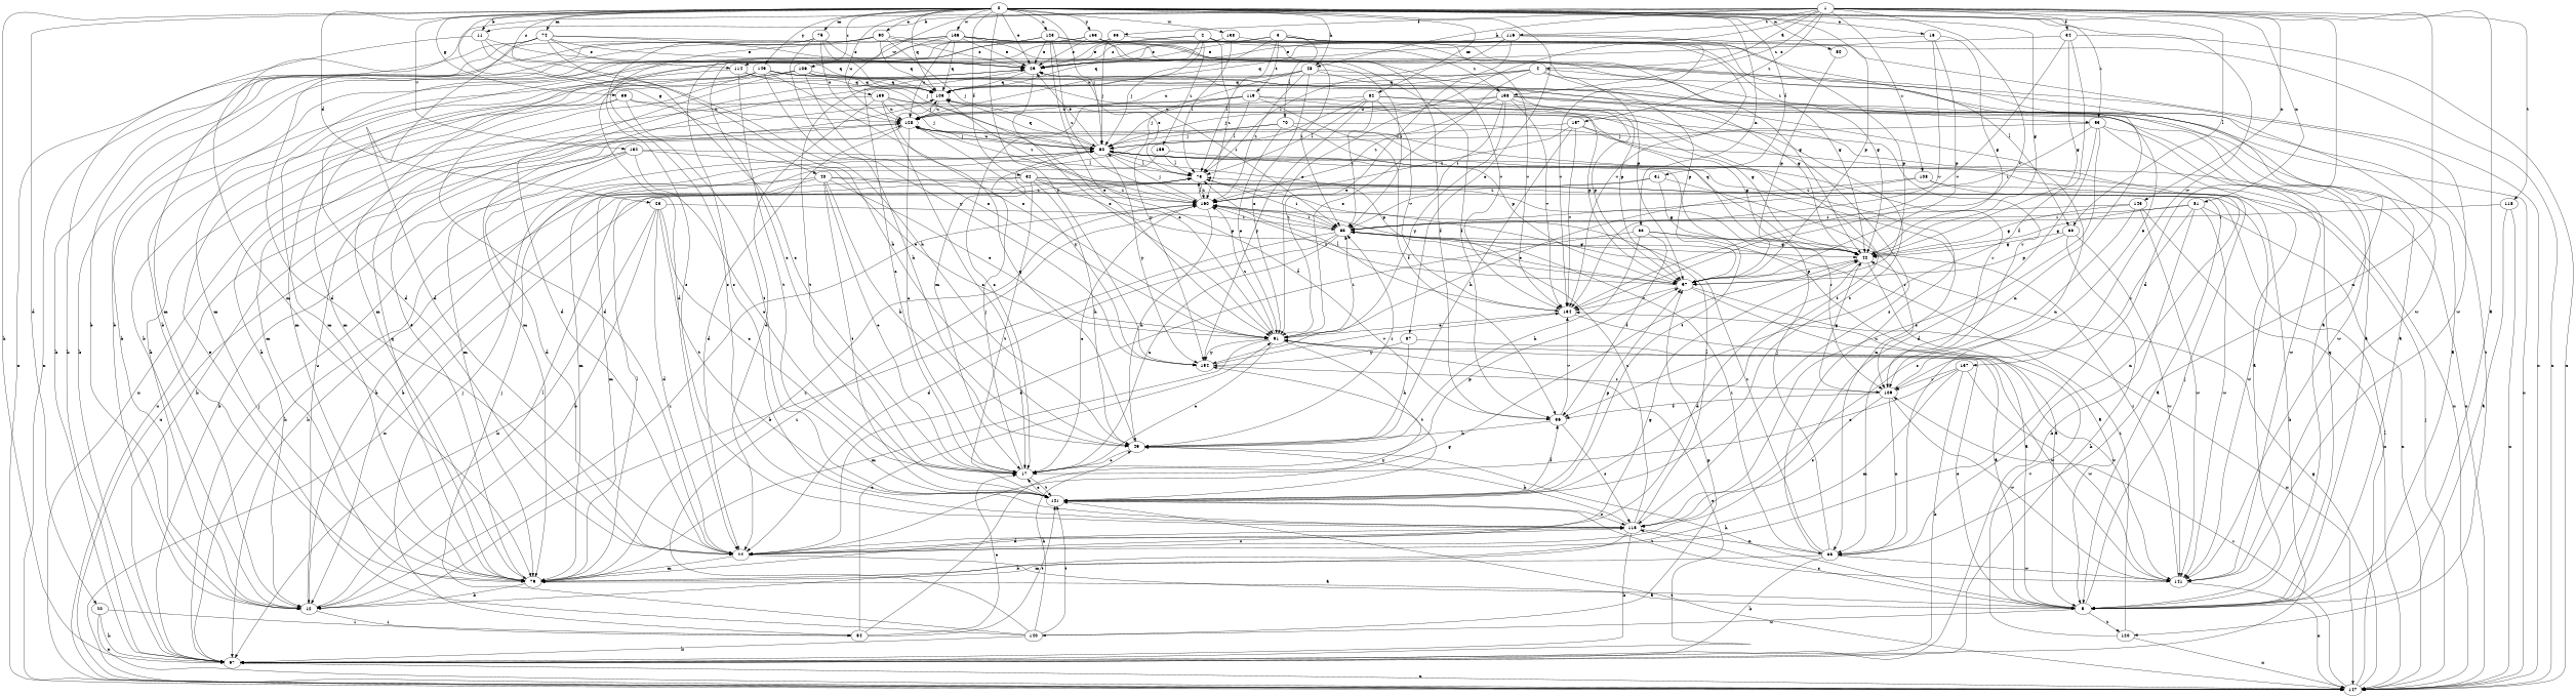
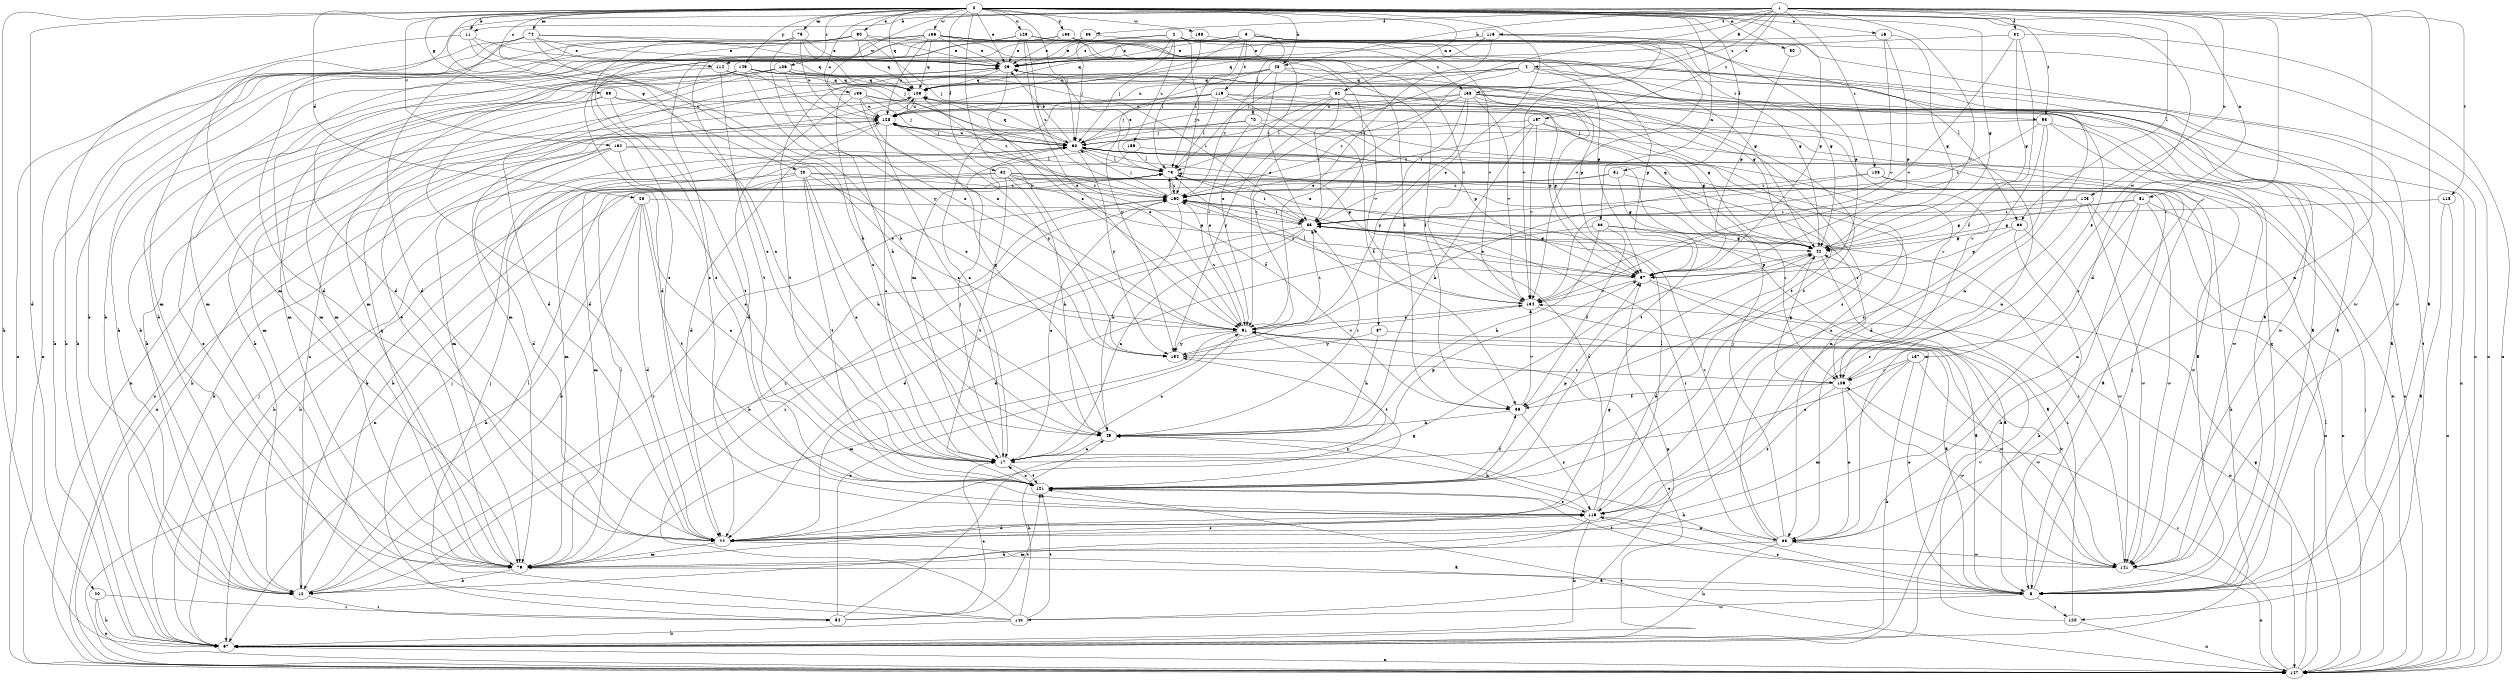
  strict digraph {
    0
    11
    16
    20
    23
    29
    31
    32
    39
    40
    42
    48
    53
    60
    67
    74
    75
    80
    81
    82
    83
    87
    90
    97
    103
    106
    114
    123
    128
    132
    136
    137
    138
    149
    153
    154
    49
    17
    134
    147
    54
    24
    12
    121
    55
    91
    160
    109
    79
    141
    5
    115
    85
    73
    36
    1
    4
    34
    35
    68
    108
    116
    118
    139
    143
    157
    158
    120
    140
    2
    159
    3
    70
    119
    0 -> 11 [label=b]
    0 -> 16 [label=c]
    0 -> 20 [label=d]
    0 -> 23 [label=d]
    0 -> 29 [label=e]
    0 -> 31 [label=f]
    0 -> 32 [label=f]
    0 -> 39 [label=g]
    0 -> 40 [label=g]
    0 -> 42 [label=g]
    0 -> 48 [label=h]
    0 -> 53 [label=i]
    0 -> 60 [label=j]
    0 -> 67 [label=k]
    0 -> 74 [label=m]
    0 -> 75 [label=m]
    0 -> 80 [label=n]
    0 -> 81 [label=n]
    0 -> 82 [label=n]
    0 -> 83 [label=n]
    0 -> 87 [label=o]
    0 -> 90 [label=o]
    0 -> 97 [label=p]
    0 -> 103 [label=q]
    0 -> 106 [label=r]
    0 -> 114 [label=s]
    0 -> 123 [label=u]
    0 -> 128 [label=u]
    0 -> 132 [label=v]
    0 -> 136 [label=w]
    0 -> 137 [label=w]
    0 -> 138 [label=w]
    0 -> 149 [label=y]
    0 -> 153 [label=y]
    0 -> 154 [label=y]
    11 -> 29 [label=e]
    11 -> 67 [label=k]
    11 -> 49 [label=h]
    11 -> 17 [label=c]
    16 -> 29 [label=e]
    16 -> 42 [label=g]
    16 -> 97 [label=p]
    16 -> 134 [label=v]
    20 -> 67 [label=k]
    20 -> 147 [label=x]
    20 -> 54 [label=i]
    23 -> 67 [label=k]
    23 -> 17 [label=c]
    23 -> 24 [label=d]
    23 -> 12 [label=b]
    23 -> 121 [label=t]
    23 -> 55 [label=i]
    29 -> 103 [label=q]
    29 -> 121 [label=t]
    29 -> 91 [label=o]
    31 -> 42 [label=g]
    31 -> 147 [label=x]
    31 -> 160 [label=z]
    31 -> 109 [label=r]
    32 -> 67 [label=k]
    32 -> 97 [label=p]
    32 -> 49 [label=h]
    32 -> 121 [label=t]
    32 -> 160 [label=z]
    32 -> 109 [label=r]
    32 -> 79 [label=m]
    32 -> 141 [label=w]
    39 -> 128 [label=u]
    39 -> 12 [label=b]
    39 -> 121 [label=t]
    39 -> 79 [label=m]
    39 -> 141 [label=w]
    40 -> 67 [label=k]
    40 -> 49 [label=h]
    40 -> 17 [label=c]
    40 -> 12 [label=b]
    40 -> 121 [label=t]
    40 -> 91 [label=o]
    40 -> 160 [label=z]
    40 -> 5 [label=a]
    42 -> 97 [label=p]
    42 -> 103 [label=q]
    42 -> 24 [label=d]
    42 -> 5 [label=a]
    48 -> 42 [label=g]
    48 -> 97 [label=p]
    48 -> 103 [label=q]
    48 -> 154 [label=y]
    48 -> 17 [label=c]
    48 -> 91 [label=o]
    48 -> 160 [label=z]
    53 -> 60 [label=j]
    53 -> 24 [label=d]
    53 -> 55 [label=i]
    53 -> 141 [label=w]
    53 -> 5 [label=a]
    53 -> 115 [label=s]
    60 -> 29 [label=e]
    60 -> 97 [label=p]
    60 -> 103 [label=q]
    60 -> 128 [label=u]
    60 -> 154 [label=y]
    60 -> 85 [label=n]
    60 -> 73 [label=l]
    67 -> 60 [label=j]
    67 -> 147 [label=x]
    67 -> 91 [label=o]
    74 -> 29 [label=e]
    74 -> 67 [label=k]
    74 -> 103 [label=q]
    74 -> 49 [label=h]
    74 -> 147 [label=x]
    74 -> 24 [label=d]
    74 -> 55 [label=i]
    74 -> 141 [label=w]
    75 -> 29 [label=e]
    75 -> 60 [label=j]
    75 -> 128 [label=u]
    75 -> 154 [label=y]
    75 -> 79 [label=m]
    75 -> 115 [label=s]
    80 -> 97 [label=p]
    81 -> 42 [label=g]
    81 -> 67 [label=k]
    81 -> 147 [label=x]
    81 -> 55 [label=i]
    81 -> 109 [label=r]
    81 -> 141 [label=w]
    82 -> 97 [label=p]
    82 -> 128 [label=u]
    82 -> 154 [label=y]
    82 -> 17 [label=m]
    82 -> 134 [label=v]
    82 -> 55 [label=i]
    82 -> 115 [label=s]
    82 -> 73 [label=l]
    83 -> 42 [label=g]
    83 -> 49 [label=h]
    83 -> 24 [label=d]
    83 -> 5 [label=a]
    83 -> 36 [label=f]
    87 -> 154 [label=y]
    87 -> 49 [label=h]
    87 -> 141 [label=w]
    90 -> 29 [label=e]
    90 -> 60 [label=j]
    90 -> 103 [label=q]
    90 -> 147 [label=x]
    90 -> 12 [label=b]
    90 -> 141 [label=w]
    90 -> 115 [label=s]
    97 -> 134 [label=v]
    97 -> 147 [label=x]
    97 -> 160 [label=z]
    97 -> 5 [label=a]
    103 -> 128 [label=u]
    103 -> 147 [label=x]
    103 -> 160 [label=z]
    106 -> 103 [label=q]
    106 -> 24 [label=d]
    106 -> 12 [label=b]
    106 -> 55 [label=i]
    106 -> 91 [label=o]
    106 -> 79 [label=m]
    106 -> 5 [label=a]
    114 -> 60 [label=j]
    114 -> 103 [label=q]
    114 -> 121 [label=t]
    114 -> 79 [label=m]
    123 -> 29 [label=e]
    123 -> 42 [label=g]
    123 -> 17 [label=c]
    123 -> 134 [label=v]
    123 -> 91 [label=o]
    123 -> 160 [label=z]
    123 -> 79 [label=m]
    128 -> 60 [label=j]
    128 -> 67 [label=k]
    128 -> 154 [label=y]
    128 -> 17 [label=c]
    128 -> 24 [label=d]
    128 -> 109 [label=r]
    128 -> 36 [label=f]
    132 -> 67 [label=k]
    132 -> 17 [label=c]
    132 -> 147 [label=x]
    132 -> 24 [label=d]
    132 -> 91 [label=o]
    132 -> 73 [label=l]
    136 -> 29 [label=e]
    136 -> 42 [label=g]
    136 -> 67 [label=k]
    136 -> 97 [label=p]
    136 -> 103 [label=q]
    136 -> 128 [label=u]
    136 -> 24 [label=d]
    136 -> 5 [label=a]
    136 -> 115 [label=s]
    136 -> 36 [label=f]
    137 -> 67 [label=k]
    137 -> 17 [label=c]
    137 -> 109 [label=r]
    137 -> 79 [label=m]
    137 -> 141 [label=w]
    138 -> 29 [label=e]
    138 -> 134 [label=v]
    138 -> 73 [label=l]
    149 -> 103 [label=q]
    149 -> 49 [label=h]
    149 -> 24 [label=d]
    149 -> 12 [label=b]
    149 -> 91 [label=o]
    149 -> 79 [label=m]
    149 -> 5 [label=a]
    149 -> 85 [label=n]
    153 -> 29 [label=e]
    153 -> 24 [label=d]
    153 -> 12 [label=b]
    153 -> 55 [label=i]
    153 -> 85 [label=n]
    153 -> 36 [label=f]
    154 -> 134 [label=v]
    154 -> 109 [label=r]
    49 -> 103 [label=q]
    49 -> 17 [label=c]
    49 -> 55 [label=i]
    17 -> 60 [label=j]
    17 -> 97 [label=p]
    17 -> 121 [label=t]
    134 -> 91 [label=o]
    134 -> 5 [label=a]
    134 -> 73 [label=l]
    147 -> 42 [label=g]
    147 -> 60 [label=j]
    147 -> 128 [label=u]
    147 -> 121 [label=t]
    147 -> 109 [label=r]
    147 -> 73 [label=l]
    54 -> 42 [label=g]
    54 -> 60 [label=j]
    54 -> 17 [label=c]
    54 -> 121 [label=t]
    54 -> 91 [label=o]
    24 -> 154 [label=y]
    24 -> 79 [label=m]
    24 -> 5 [label=a]
    24 -> 115 [label=s]
    12 -> 128 [label=u]
    12 -> 54 [label=i]
    12 -> 160 [label=z]
    12 -> 73 [label=l]
    121 -> 97 [label=p]
    121 -> 17 [label=c]
    121 -> 115 [label=s]
    121 -> 36 [label=f]
    55 -> 42 [label=g]
    55 -> 17 [label=c]
    55 -> 24 [label=d]
    55 -> 12 [label=b]
    55 -> 160 [label=z]
    91 -> 154 [label=y]
    91 -> 17 [label=c]
    91 -> 121 [label=t]
    91 -> 55 [label=i]
    91 -> 160 [label=z]
    91 -> 79 [label=m]
    91 -> 141 [label=w]
    160 -> 60 [label=j]
    160 -> 49 [label=h]
    160 -> 17 [label=c]
    160 -> 55 [label=i]
    160 -> 73 [label=l]
    109 -> 29 [label=e]
    109 -> 42 [label=g]
    109 -> 141 [label=w]
    109 -> 115 [label=s]
    109 -> 85 [label=n]
    109 -> 36 [label=f]
    79 -> 29 [label=e]
    79 -> 42 [label=g]
    79 -> 103 [label=q]
    79 -> 12 [label=b]
    79 -> 160 [label=z]
    79 -> 5 [label=a]
    79 -> 73 [label=l]
    141 -> 147 [label=x]
    141 -> 121 [label=t]
    141 -> 55 [label=i]
    5 -> 60 [label=j]
    5 -> 103 [label=q]
    5 -> 49 [label=h]
    5 -> 91 [label=o]
    5 -> 115 [label=s]
    5 -> 120 [label=t]
    5 -> 140 [label=w]
    115 -> 67 [label=k]
    115 -> 49 [label=h]
    115 -> 24 [label=d]
    115 -> 12 [label=b]
-   115 -> 160 [label=z]
+   115 -> 160 [label=f]
    115 -> 85 [label=n]
    115 -> 73 [label=l]
    85 -> 60 [label=j]
    85 -> 67 [label=k]
    85 -> 128 [label=u]
    85 -> 55 [label=i]
    85 -> 160 [label=z]
    85 -> 79 [label=m]
    85 -> 141 [label=w]
    73 -> 29 [label=e]
    73 -> 12 [label=b]
    73 -> 55 [label=i]
    73 -> 160 [label=z]
    36 -> 49 [label=h]
    36 -> 134 [label=v]
    36 -> 115 [label=s]
    1 -> 11 [label=b]
    1 -> 48 [label=h]
    1 -> 134 [label=v]
    1 -> 24 [label=d]
    1 -> 91 [label=o]
    1 -> 79 [label=m]
    1 -> 5 [label=a]
    1 -> 85 [label=n]
    1 -> 4 [label=a]
    1 -> 34 [label=f]
    1 -> 35 [label=f]
    1 -> 68 [label=l]
    1 -> 108 [label=r]
    1 -> 116 [label=t]
    1 -> 118 [label=t]
    1 -> 139 [label=w]
    1 -> 143 [label=x]
    1 -> 157 [label=z]
    1 -> 158 [label=z]
    4 -> 53 [label=i]
    4 -> 97 [label=p]
    4 -> 103 [label=q]
    4 -> 128 [label=u]
    4 -> 91 [label=o]
    4 -> 79 [label=m]
    4 -> 120 [label=t]
    34 -> 29 [label=e]
    34 -> 42 [label=g]
    34 -> 134 [label=v]
    34 -> 147 [label=x]
    34 -> 36 [label=f]
    35 -> 29 [label=e]
    35 -> 42 [label=g]
    35 -> 60 [label=j]
    35 -> 12 [label=b]
    68 -> 42 [label=g]
    68 -> 67 [label=k]
    68 -> 97 [label=p]
    68 -> 141 [label=w]
    108 -> 67 [label=k]
    108 -> 91 [label=o]
    108 -> 160 [label=z]
    108 -> 85 [label=n]
    116 -> 29 [label=e]
    116 -> 97 [label=p]
    116 -> 103 [label=q]
    116 -> 147 [label=x]
    116 -> 91 [label=o]
    116 -> 73 [label=l]
    118 -> 147 [label=x]
    118 -> 55 [label=i]
    118 -> 5 [label=a]
    139 -> 60 [label=j]
    139 -> 128 [label=u]
    139 -> 17 [label=c]
    139 -> 24 [label=d]
    139 -> 12 [label=b]
    139 -> 91 [label=o]
    139 -> 109 [label=r]
    143 -> 42 [label=g]
    143 -> 147 [label=x]
    143 -> 55 [label=i]
    143 -> 141 [label=w]
    143 -> 115 [label=s]
    157 -> 42 [label=g]
    157 -> 60 [label=j]
    157 -> 49 [label=h]
    157 -> 134 [label=v]
    157 -> 147 [label=x]
    157 -> 160 [label=z]
    158 -> 60 [label=j]
    158 -> 97 [label=p]
    158 -> 128 [label=u]
    158 -> 154 [label=y]
    158 -> 134 [label=v]
    158 -> 147 [label=x]
    158 -> 121 [label=t]
    158 -> 55 [label=i]
    158 -> 160 [label=z]
    158 -> 5 [label=a]
    120 -> 134 [label=v]
    120 -> 147 [label=x]
    120 -> 55 [label=i]
    140 -> 29 [label=e]
    140 -> 60 [label=j]
    140 -> 67 [label=k]
    140 -> 97 [label=p]
    140 -> 49 [label=h]
    140 -> 121 [label=t]
    140 -> 160 [label=z]
    2 -> 103 [label=q]
    2 -> 114 [label=s]
    2 -> 128 [label=u]
    2 -> 134 [label=v]
    2 -> 24 [label=d]
    2 -> 160 [label=z]
    2 -> 158 [label=z]
    2 -> 159 [label=z]
    159 -> 121 [label=t]
    159 -> 79 [label=m]
    159 -> 73 [label=l]
    3 -> 29 [label=e]
    3 -> 60 [label=j]
    3 -> 134 [label=v]
    3 -> 147 [label=x]
    3 -> 79 [label=m]
    3 -> 73 [label=l]
    3 -> 68 [label=l]
    3 -> 70 [label=l]
    3 -> 119 [label=t]
    70 -> 60 [label=j]
    70 -> 97 [label=p]
    70 -> 147 [label=x]
    70 -> 91 [label=o]
    70 -> 79 [label=m]
    119 -> 42 [label=g]
    119 -> 60 [label=j]
    119 -> 128 [label=u]
    119 -> 17 [label=c]
    119 -> 121 [label=t]
    119 -> 73 [label=l]
    119 -> 36 [label=f]
  }
